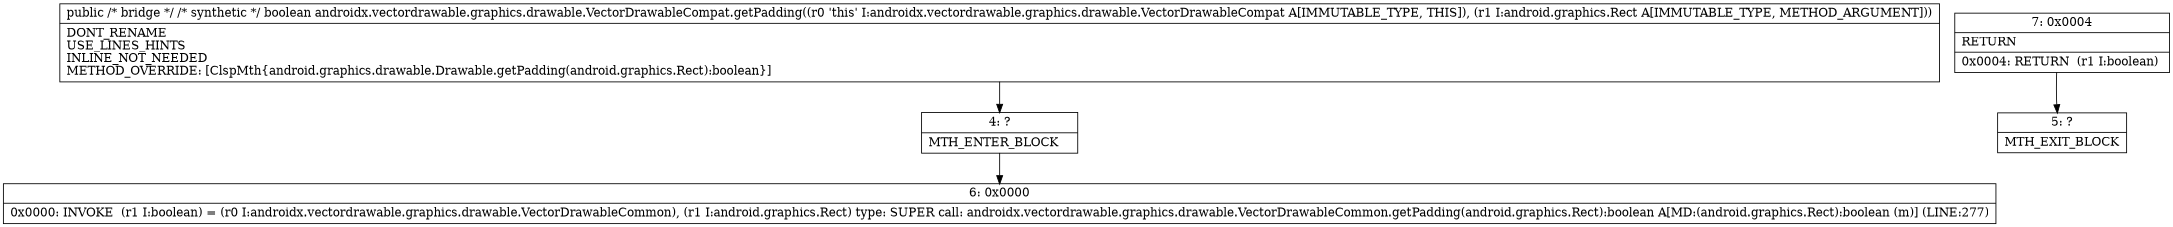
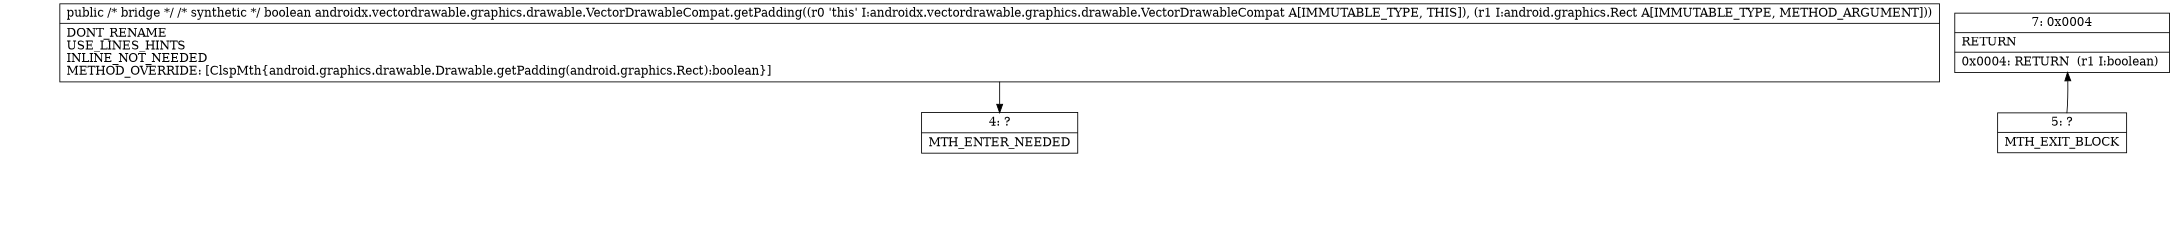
  digraph {
    node [shape=record]
-   n1 [label="{4\:\ ?|MTH_ENTER_BLOCK\l}"]
-   n2 [label="{6\:\ 0x0000|0x0000: INVOKE  (r1 I:boolean) = (r0 I:androidx.vectordrawable.graphics.drawable.VectorDrawableCommon), (r1 I:android.graphics.Rect) type: SUPER call: androidx.vectordrawable.graphics.drawable.VectorDrawableCommon.getPadding(android.graphics.Rect):boolean A[MD:(android.graphics.Rect):boolean (m)] (LINE:277)\l}"]
+   n1 [label="{4\:\ ?|MTH_ENTER_NEEDED\l}"]
    n3 [label="{7\:\ 0x0004|RETURN\l|0x0004: RETURN  (r1 I:boolean) \l}"]
    n4 [label="{5\:\ ?|MTH_EXIT_BLOCK\l}"]
    n5 [label="{public \/* bridge *\/ \/* synthetic *\/ boolean androidx.vectordrawable.graphics.drawable.VectorDrawableCompat.getPadding((r0 'this' I:androidx.vectordrawable.graphics.drawable.VectorDrawableCompat A[IMMUTABLE_TYPE, THIS]), (r1 I:android.graphics.Rect A[IMMUTABLE_TYPE, METHOD_ARGUMENT]))  | DONT_RENAME\lUSE_LINES_HINTS\lINLINE_NOT_NEEDED\lMETHOD_OVERRIDE: [ClspMth\{android.graphics.drawable.Drawable.getPadding(android.graphics.Rect):boolean\}]\l}"]
-   n1 -> n2
-   n3 -> n4
+   n4 -> n3
    n5 -> n1
  }
